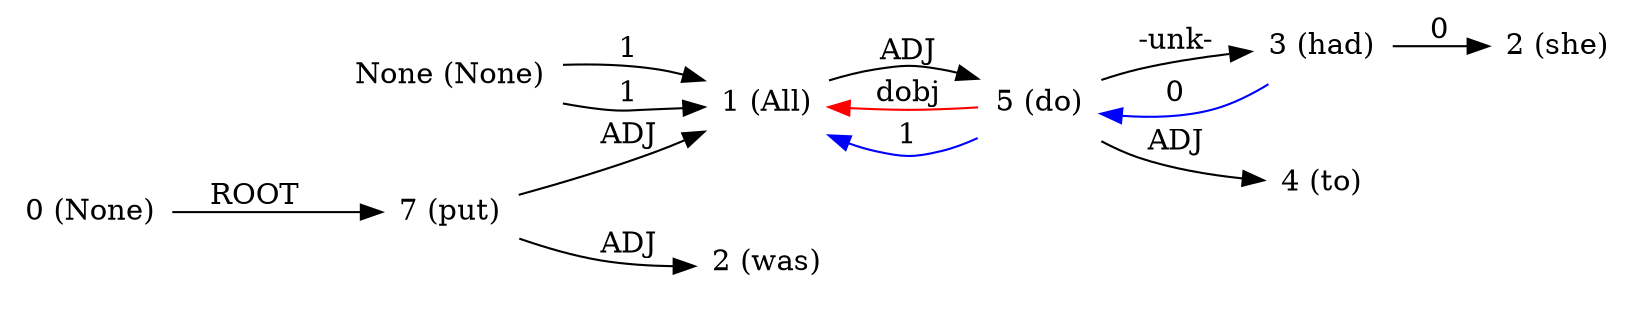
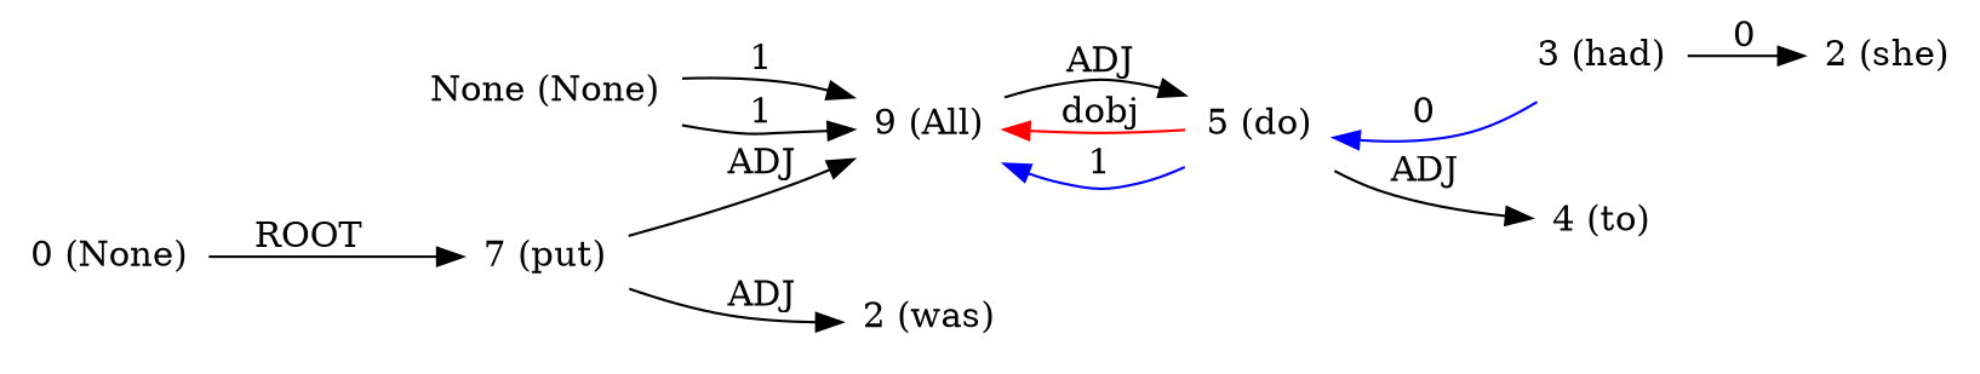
  digraph {
    rankdir=LR
    node [shape=plaintext]
    edge [dir=forward]
    n1 [label="None (None)"]
-   n2 [label="1 (All)"]
+   n2 [label="9 (All)"]
    n3 [label="5 (do)"]
    n4 [label="3 (had)"]
    n5 [label="4 (to)"]
    n6 [label="0 (None)"]
    n7 [label="7 (put)"]
    n8 [label="2 (was)"]
    n9 [label="2 (she)"]
    n1 -> n2 [label=1]
    n1 -> n2 [label=1]
    n2 -> n3 [label=ADJ]
    n3 -> n2 [color=red label=dobj]
    n3 -> n2 [color=blue label=1]
-   n3 -> n4 [label="-unk-"]
    n3 -> n5 [label=ADJ]
    n4 -> n3 [color=blue label=0]
    n4 -> n9 [label=0]
    n6 -> n7 [label=ROOT]
    n7 -> n2 [label=ADJ]
    n7 -> n8 [label=ADJ]
  }
